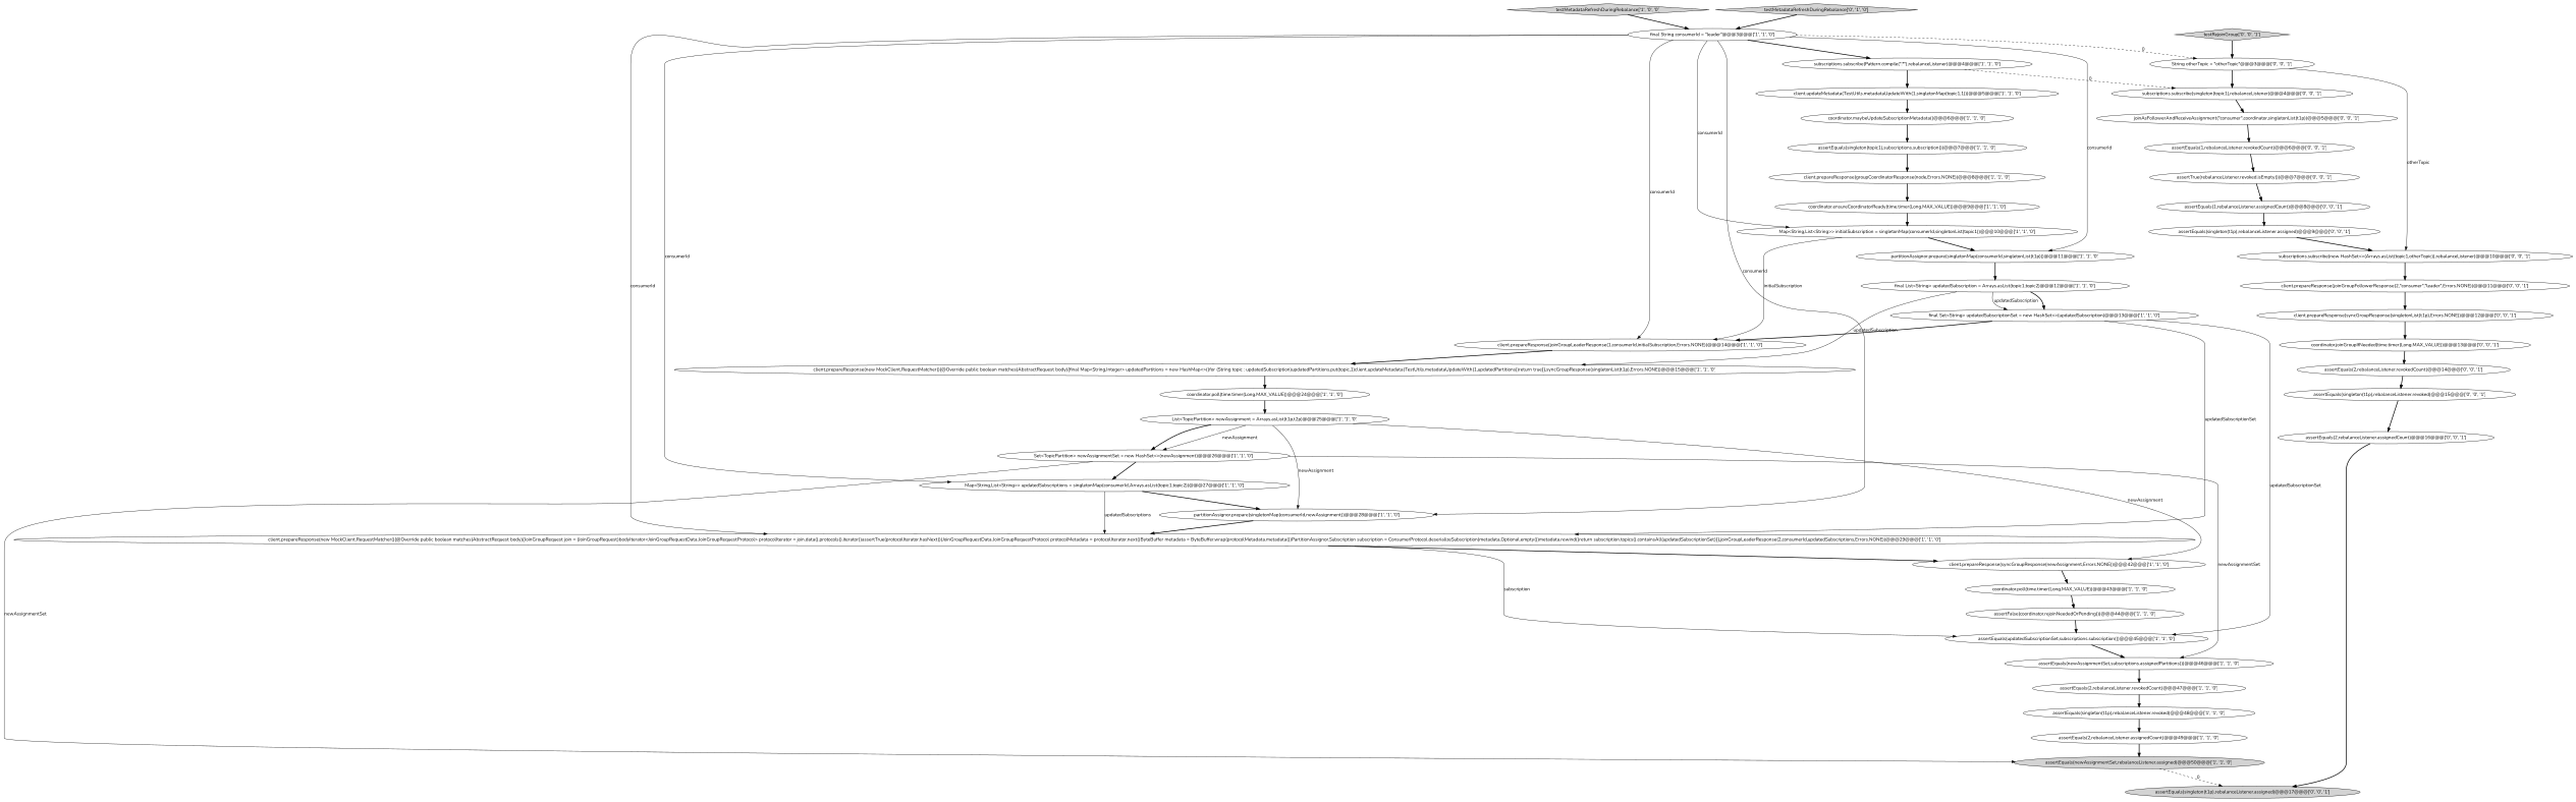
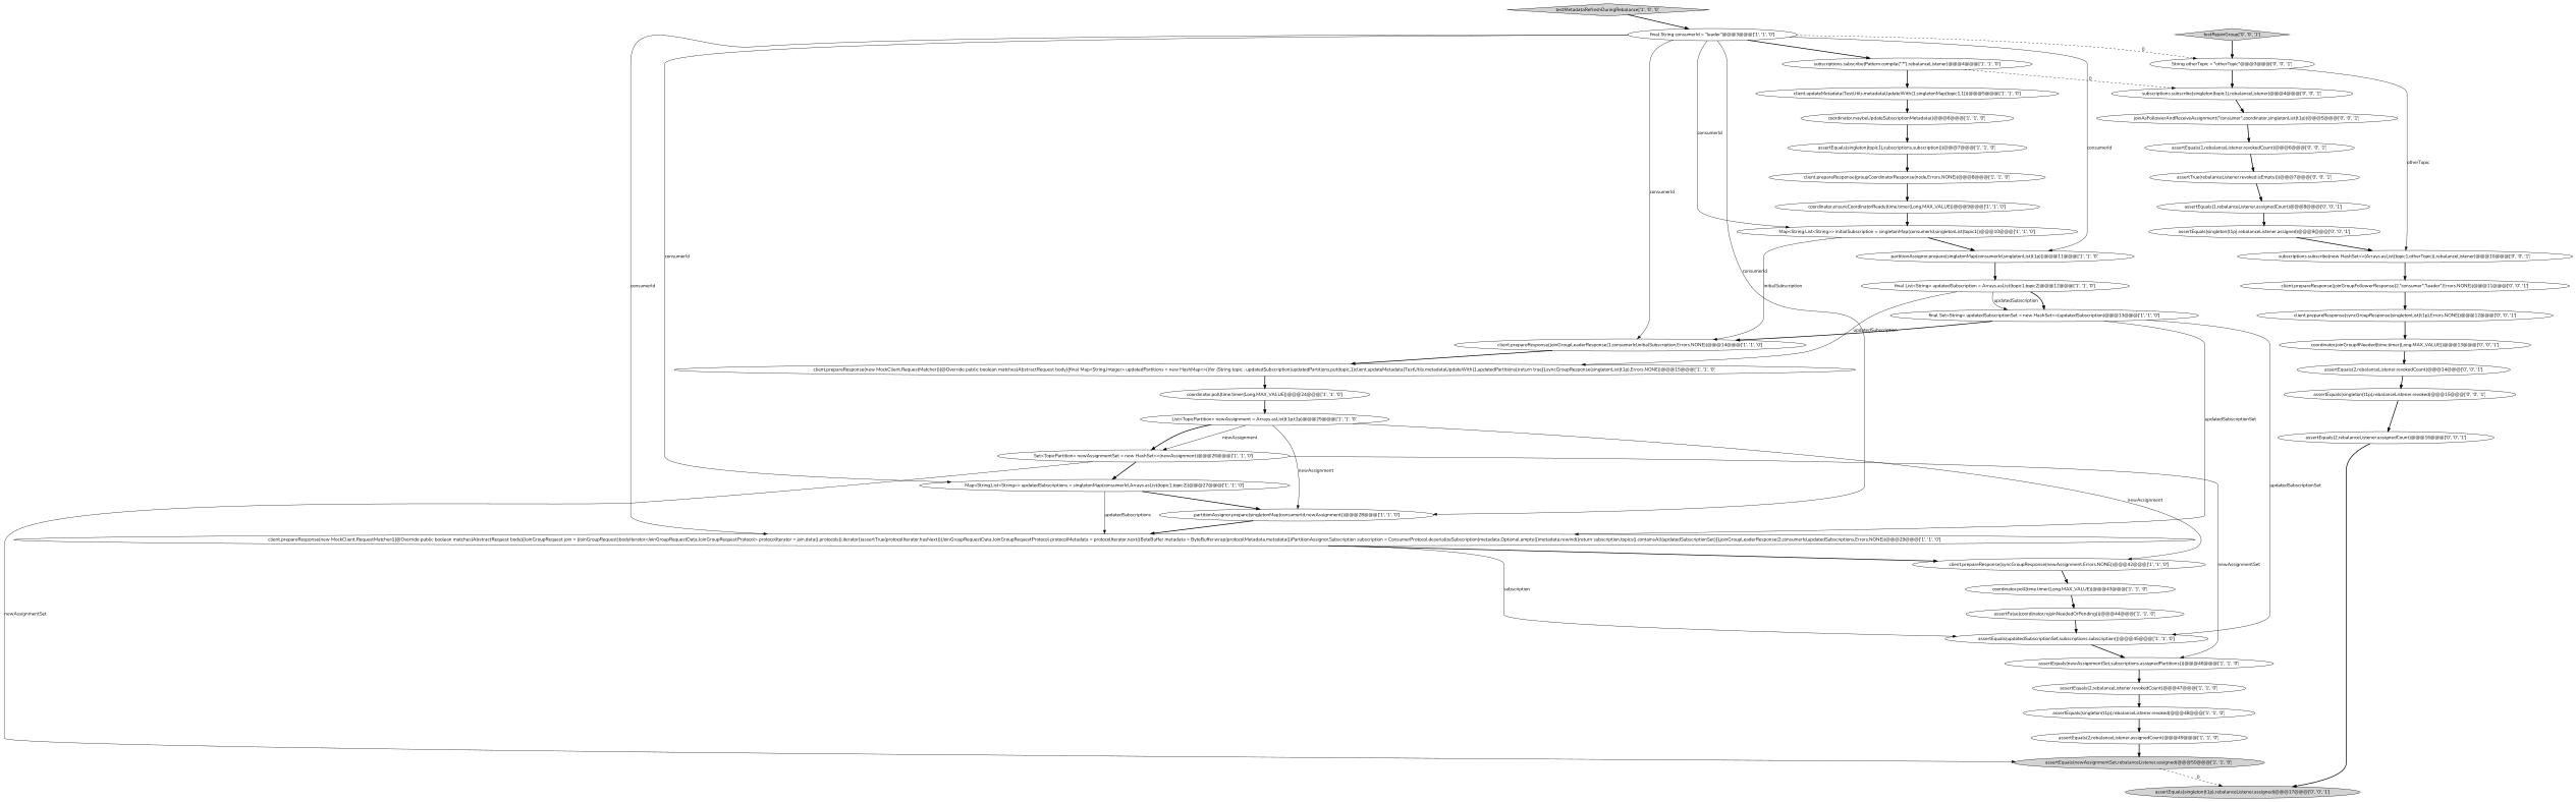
  digraph {
    fontname=Nunito
    node [fillcolor=white shape=ellipse style=filled fontname=Nunito]
    edge [style=bold fontname=Nunito]
    n1 [label="Map<String,List<String>> initialSubscription = singletonMap(consumerId,singletonList(topic1))@@@10@@@['1', '1', '0']"]
    n2 [label="partitionAssignor.prepare(singletonMap(consumerId,singletonList(t1p)))@@@11@@@['1', '1', '0']"]
    n3 [label="client.prepareResponse(joinGroupLeaderResponse(1,consumerId,initialSubscription,Errors.NONE))@@@14@@@['1', '1', '0']"]
    n4 [label="coordinator.poll(time.timer(Long.MAX_VALUE))@@@24@@@['1', '1', '0']"]
    n5 [label="List<TopicPartition> newAssignment = Arrays.asList(t1p,t2p)@@@25@@@['1', '1', '0']"]
    n6 [label="client.prepareResponse(new MockClient.RequestMatcher(){@Override public boolean matches(AbstractRequest body){final Map<String,Integer> updatedPartitions = new HashMap<>()for (String topic : updatedSubscription)updatedPartitions.put(topic,1)client.updateMetadata(TestUtils.metadataUpdateWith(1,updatedPartitions))return true}},syncGroupResponse(singletonList(t1p),Errors.NONE))@@@15@@@['1', '1', '0']"]
    n7 [label="assertEquals(singleton(topic1),subscriptions.subscription())@@@7@@@['1', '1', '0']"]
    n8 [label="client.prepareResponse(groupCoordinatorResponse(node,Errors.NONE))@@@8@@@['1', '1', '0']"]
    n9 [label="final List<String> updatedSubscription = Arrays.asList(topic1,topic2)@@@12@@@['1', '1', '0']"]
    n10 [label="joinAsFollowerAndReceiveAssignment(\"consumer\",coordinator,singletonList(t1p))@@@5@@@['0', '0', '1']"]
    n11 [label="assertEquals(1,rebalanceListener.revokedCount)@@@6@@@['0', '0', '1']"]
    n12 [label="String otherTopic = \"otherTopic\"@@@3@@@['0', '0', '1']"]
    n13 [label="subscriptions.subscribe(new HashSet<>(Arrays.asList(topic1,otherTopic)),rebalanceListener)@@@10@@@['0', '0', '1']"]
    n14 [label="subscriptions.subscribe(singleton(topic1),rebalanceListener)@@@4@@@['0', '0', '1']"]
    n15 [fillcolor=lightgray label="testMetadataRefreshDuringRebalance['1', '0', '0']" shape=diamond]
    n16 [label="final String consumerId = \"leader\"@@@3@@@['1', '1', '0']"]
    n17 [label="assertEquals(singleton(t1p),rebalanceListener.revoked)@@@48@@@['1', '1', '0']"]
    n18 [label="assertEquals(2,rebalanceListener.assignedCount)@@@49@@@['1', '1', '0']"]
    n19 [label="coordinator.ensureCoordinatorReady(time.timer(Long.MAX_VALUE))@@@9@@@['1', '1', '0']"]
    n20 [label="Map<String,List<String>> updatedSubscriptions = singletonMap(consumerId,Arrays.asList(topic1,topic2))@@@27@@@['1', '1', '0']"]
    n21 [label="partitionAssignor.prepare(singletonMap(consumerId,newAssignment))@@@28@@@['1', '1', '0']"]
    n22 [label="client.prepareResponse(new MockClient.RequestMatcher(){@Override public boolean matches(AbstractRequest body){JoinGroupRequest join = (JoinGroupRequest)bodyIterator<JoinGroupRequestData.JoinGroupRequestProtocol> protocolIterator = join.data().protocols().iterator()assertTrue(protocolIterator.hasNext())JoinGroupRequestData.JoinGroupRequestProtocol protocolMetadata = protocolIterator.next()ByteBuffer metadata = ByteBuffer.wrap(protocolMetadata.metadata())PartitionAssignor.Subscription subscription = ConsumerProtocol.deserializeSubscription(metadata,Optional.empty())metadata.rewind()return subscription.topics().containsAll(updatedSubscriptionSet)}},joinGroupLeaderResponse(2,consumerId,updatedSubscriptions,Errors.NONE))@@@29@@@['1', '1', '0']"]
    n23 [label="subscriptions.subscribe(Pattern.compile(\".*\"),rebalanceListener)@@@4@@@['1', '1', '0']"]
    n24 [fillcolor=lightgray label="assertEquals(singleton(t1p),rebalanceListener.assigned)@@@17@@@['0', '0', '1']"]
    n25 [label="client.prepareResponse(joinGroupFollowerResponse(2,\"consumer\",\"leader\",Errors.NONE))@@@11@@@['0', '0', '1']"]
    n26 [label="assertEquals(updatedSubscriptionSet,subscriptions.subscription())@@@45@@@['1', '1', '0']"]
    n27 [label="assertEquals(newAssignmentSet,subscriptions.assignedPartitions())@@@46@@@['1', '1', '0']"]
    n28 [fillcolor=lightgray label="assertEquals(newAssignmentSet,rebalanceListener.assigned)@@@50@@@['1', '1', '0']"]
    n29 [label="assertTrue(rebalanceListener.revoked.isEmpty())@@@7@@@['0', '0', '1']"]
    n30 [label="assertEquals(2,rebalanceListener.revokedCount)@@@47@@@['1', '1', '0']"]
    n31 [label="client.prepareResponse(syncGroupResponse(singletonList(t1p),Errors.NONE))@@@12@@@['0', '0', '1']"]
    n32 [label="coordinator.joinGroupIfNeeded(time.timer(Long.MAX_VALUE))@@@13@@@['0', '0', '1']"]
    n33 [label="final Set<String> updatedSubscriptionSet = new HashSet<>(updatedSubscription)@@@13@@@['1', '1', '0']"]
    n34 [label="client.prepareResponse(syncGroupResponse(newAssignment,Errors.NONE))@@@42@@@['1', '1', '0']"]
    n35 [label="Set<TopicPartition> newAssignmentSet = new HashSet<>(newAssignment)@@@26@@@['1', '1', '0']"]
    n36 [label="coordinator.poll(time.timer(Long.MAX_VALUE))@@@43@@@['1', '1', '0']"]
    n37 [label="assertFalse(coordinator.rejoinNeededOrPending())@@@44@@@['1', '1', '0']"]
    n38 [label="assertEquals(2,rebalanceListener.revokedCount)@@@14@@@['0', '0', '1']"]
    n39 [label="assertEquals(2,rebalanceListener.assignedCount)@@@16@@@['0', '0', '1']"]
    n40 [label="assertEquals(singleton(t1p),rebalanceListener.assigned)@@@9@@@['0', '0', '1']"]
    n41 [label="assertEquals(singleton(t1p),rebalanceListener.revoked)@@@15@@@['0', '0', '1']"]
    n42 [fillcolor=lightgray label="testRejoinGroup['0', '0', '1']" shape=diamond]
    n43 [label="coordinator.maybeUpdateSubscriptionMetadata()@@@6@@@['1', '1', '0']"]
    n44 [label="client.updateMetadata(TestUtils.metadataUpdateWith(1,singletonMap(topic1,1)))@@@5@@@['1', '1', '0']"]
    n45 [label="assertEquals(1,rebalanceListener.assignedCount)@@@8@@@['0', '0', '1']"]
-   n46 [fillcolor=lightgray label="testMetadataRefreshDuringRebalance['0', '1', '0']" shape=diamond]
    n1 -> n2
    n1 -> n3 [label=initialSubscription style=solid]
    n2 -> n9
    n3 -> n6
    n4 -> n5
    n5 -> n21 [label=newAssignment style=solid]
    n5 -> n34 [label=newAssignment style=solid]
    n5 -> n35 [label=newAssignment style=solid]
    n5 -> n35
    n6 -> n4
    n7 -> n8
    n8 -> n19
    n9 -> n6 [label=updatedSubscription style=solid]
    n9 -> n33
    n9 -> n33 [label=updatedSubscription style=solid]
    n10 -> n11
    n11 -> n29
    n12 -> n13 [label=otherTopic style=solid]
    n12 -> n14
    n13 -> n25
    n14 -> n10
    n15 -> n16
    n16 -> n1 [label=consumerId style=solid]
    n16 -> n2 [label=consumerId style=solid]
    n16 -> n3 [label=consumerId style=solid]
    n16 -> n12 [label=0 style=dashed]
    n16 -> n20 [label=consumerId style=solid]
    n16 -> n21 [label=consumerId style=solid]
    n16 -> n22 [label=consumerId style=solid]
    n16 -> n23
    n17 -> n18
    n18 -> n28
    n19 -> n1
    n20 -> n21
    n20 -> n22 [label=updatedSubscriptions style=solid]
    n21 -> n22
    n22 -> n26 [label=subscription style=solid]
    n22 -> n34
    n23 -> n14 [label=0 style=dashed]
    n23 -> n44
    n25 -> n31
    n26 -> n27
    n27 -> n30
    n28 -> n24 [label=0 style=dashed]
    n29 -> n45
    n30 -> n17
    n31 -> n32
    n32 -> n38
    n33 -> n3
    n33 -> n22 [label=updatedSubscriptionSet style=solid]
    n33 -> n26 [label=updatedSubscriptionSet style=solid]
    n34 -> n36
    n35 -> n20
    n35 -> n27 [label=newAssignmentSet style=solid]
    n35 -> n28 [label=newAssignmentSet style=solid]
    n36 -> n37
    n37 -> n26
    n38 -> n41
    n39 -> n24
    n40 -> n13
    n41 -> n39
    n42 -> n12
    n43 -> n7
    n44 -> n43
    n45 -> n40
-   n46 -> n16
  }
